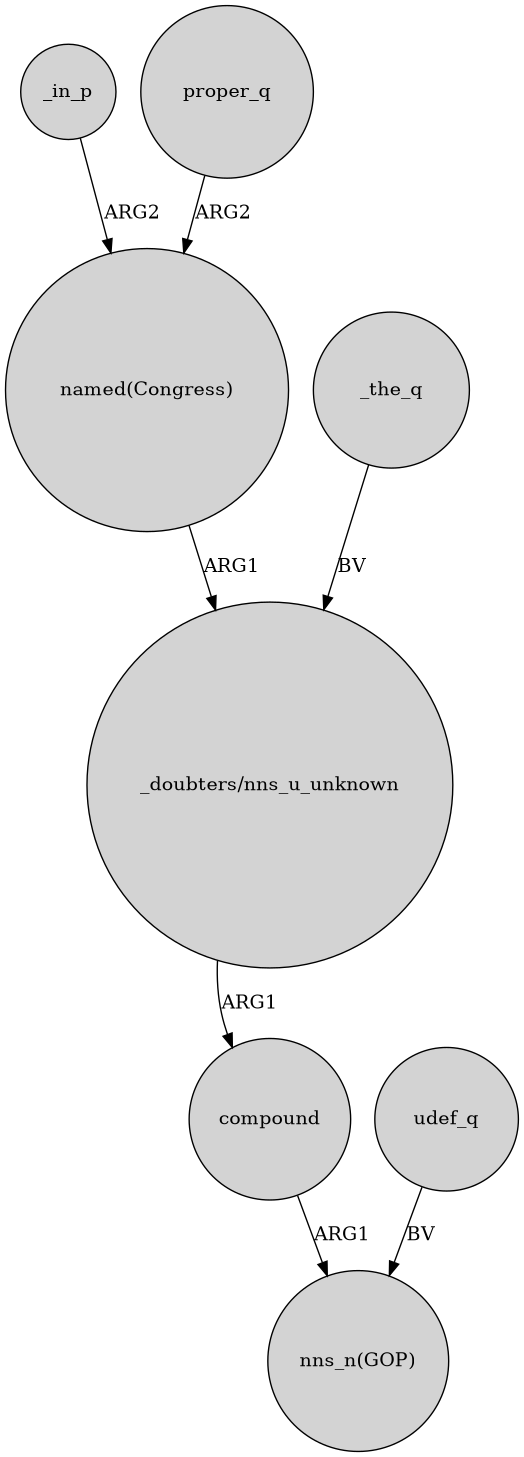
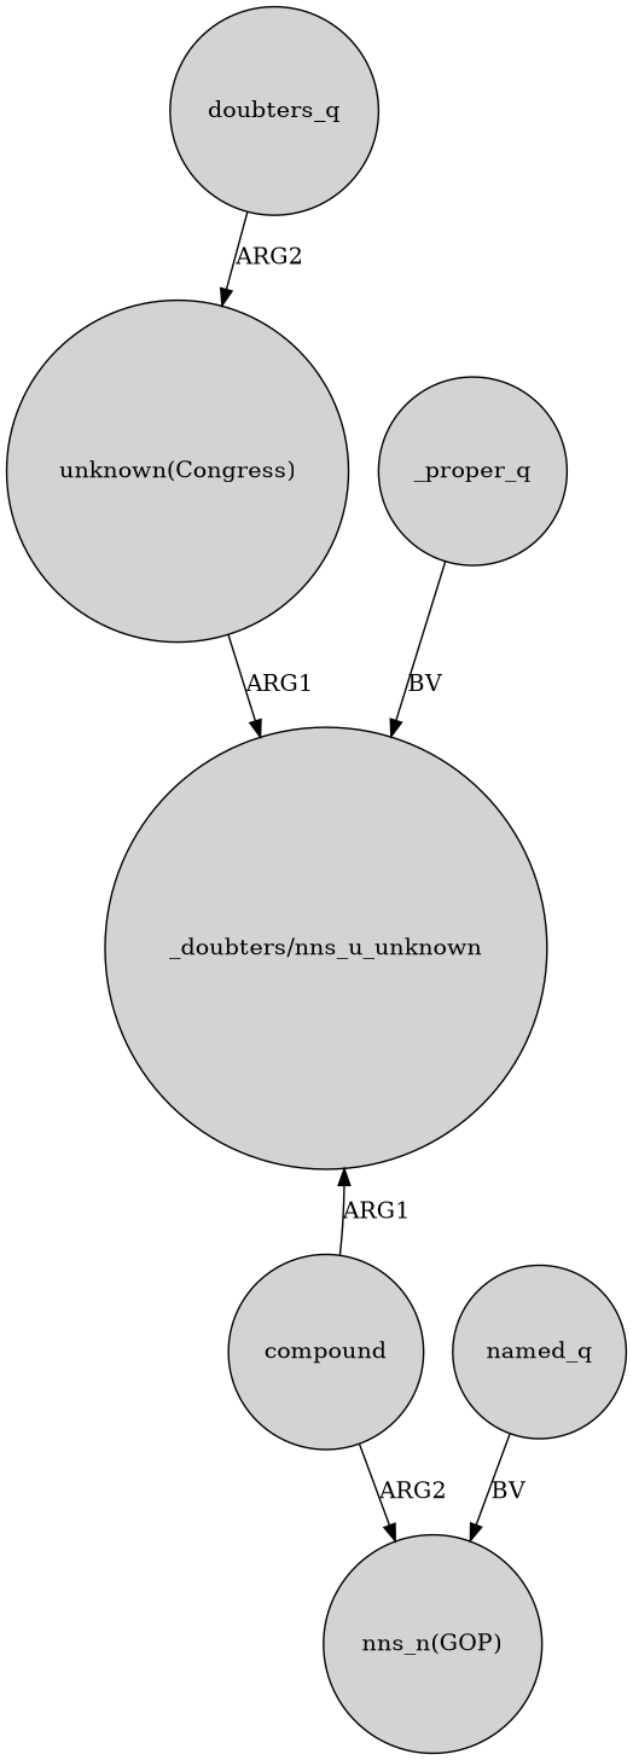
  digraph {
    node [shape=circle style=filled]
-   _in_p
-   "named(Congress)"
+   "named(Congress)" [label="unknown(Congress)"]
    "_doubters/nns_u_unknown"
-   _the_q
+   _the_q [label=_proper_q]
    compound
    n6 [label="nns_n(GOP)"]
-   proper_q
-   udef_q
-   _in_p -> "named(Congress)" [label=ARG2]
+   proper_q [label=doubters_q]
+   udef_q [label=named_q]
    "named(Congress)" -> "_doubters/nns_u_unknown" [label=ARG1]
    _the_q -> "_doubters/nns_u_unknown" [label=BV]
-   "_doubters/nns_u_unknown" -> compound [label=ARG1]
-   compound -> n6 [label=ARG1]
+   compound -> "_doubters/nns_u_unknown" [label=ARG1]
+   compound -> n6 [label=ARG2]
    proper_q -> "named(Congress)" [label=ARG2]
    udef_q -> n6 [label=BV]
  }
